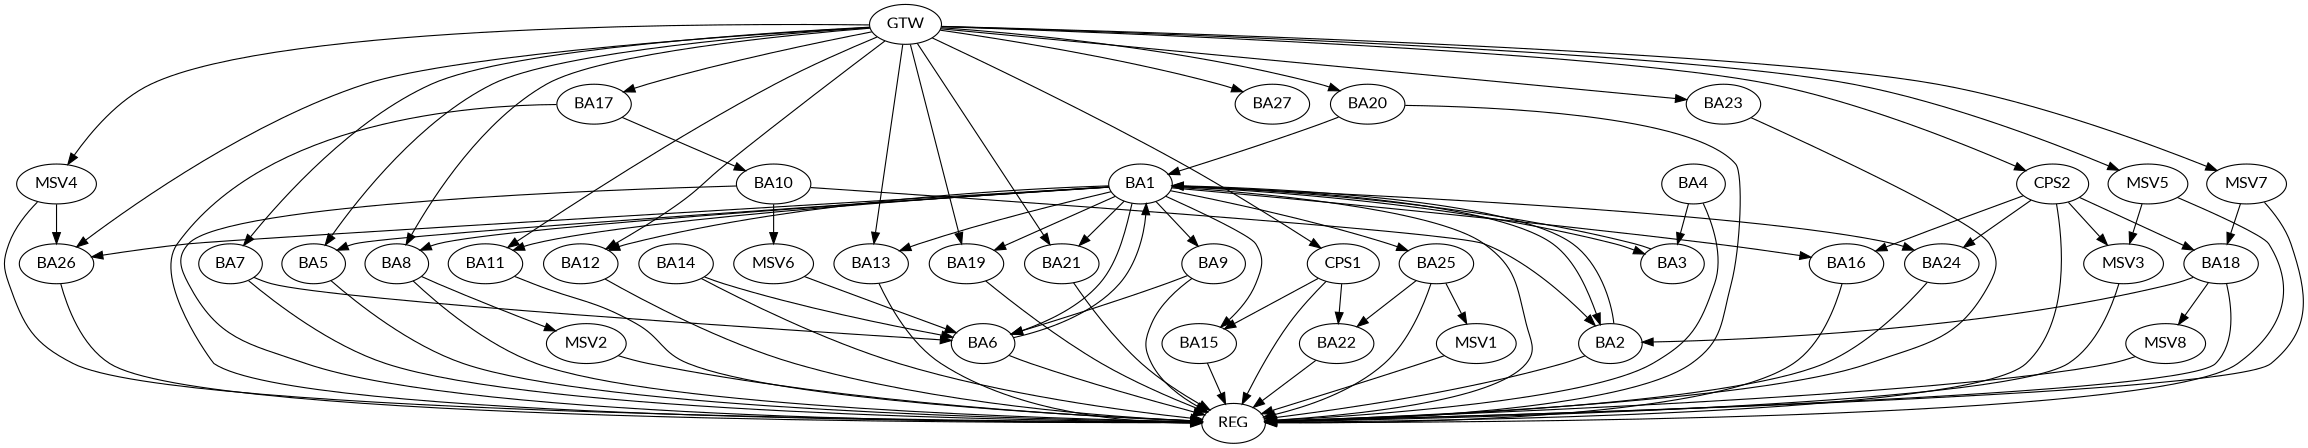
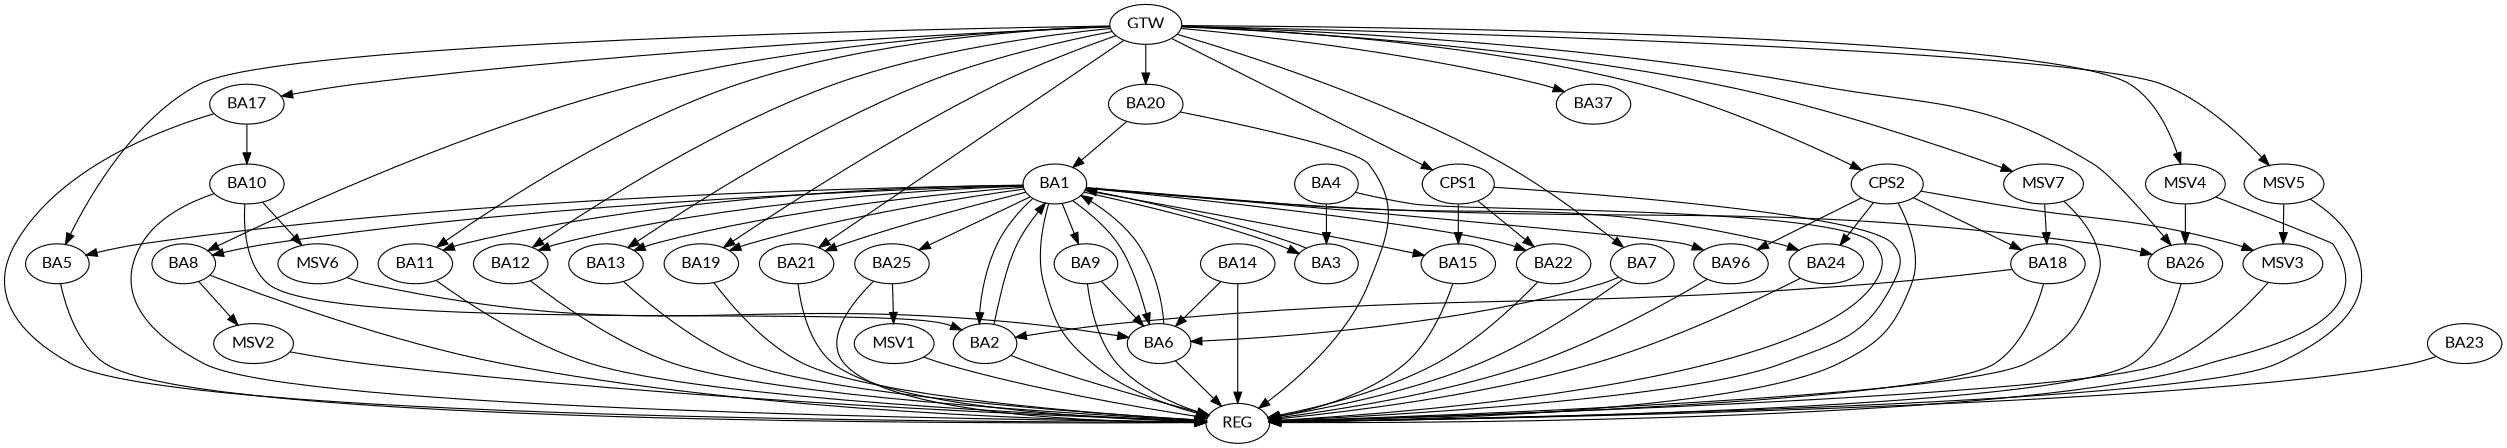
  strict digraph {
    fontname=Lato
    node [fontname=Lato]
    edge [fontname=Lato]
    n1 [label=BA1]
    n2 [label=BA2]
    n3 [label=BA3]
    n4 [label=BA5]
    n5 [label=BA6]
    n6 [label=BA8]
    n7 [label=BA9]
    n8 [label=BA11]
    n9 [label=BA12]
    n10 [label=BA13]
    n11 [label=BA15]
-   n12 [label=BA16]
+   n12 [label=BA96]
    n13 [label=BA19]
    n14 [label=BA21]
    n15 [label=BA22]
    n16 [label=BA24]
    n17 [label=BA25]
    n18 [label=BA26]
    n19 [label=REG]
    n20 [label=MSV2]
    n21 [label=MSV1]
    n22 [label=BA4]
    n23 [label=BA7]
    n24 [label=BA10]
    n25 [label=MSV6]
    n26 [label=BA14]
    n27 [label=BA17]
    n28 [label=BA18]
-   n29 [label=MSV8]
    n30 [label=BA20]
    n31 [label=BA23]
-   n32 [label=BA27]
+   n32 [label=BA37]
    n33 [label=CPS1]
    n34 [label=CPS2]
    n35 [label=MSV3]
    n36 [label=GTW]
    n37 [label=MSV4]
    n38 [label=MSV5]
    n39 [label=MSV7]
    n1 -> n2
    n1 -> n3
    n1 -> n4
    n1 -> n5
    n1 -> n6
    n1 -> n7
    n1 -> n8
    n1 -> n9
    n1 -> n10
    n1 -> n11
    n1 -> n12
    n1 -> n13
    n1 -> n14
-   n17 -> n15
+   n1 -> n15
    n1 -> n16
    n1 -> n17
    n1 -> n18
    n1 -> n19
    n2 -> n1
    n2 -> n19
    n3 -> n1
    n4 -> n19
    n5 -> n1
    n5 -> n19
    n6 -> n19
    n6 -> n20
    n7 -> n5
    n7 -> n19
    n8 -> n19
    n9 -> n19
    n10 -> n19
    n11 -> n19
    n12 -> n19
    n13 -> n19
    n14 -> n19
    n15 -> n19
    n16 -> n19
    n17 -> n19
    n17 -> n21
    n18 -> n19
    n20 -> n19
    n21 -> n19
    n22 -> n3
    n22 -> n19
    n23 -> n5
    n23 -> n19
    n24 -> n2
    n24 -> n19
    n24 -> n25
    n25 -> n5
    n26 -> n5
    n26 -> n19
    n27 -> n19
    n27 -> n24
    n28 -> n2
    n28 -> n19
-   n28 -> n29
-   n29 -> n19
    n30 -> n1
    n30 -> n19
    n31 -> n19
    n33 -> n11
    n33 -> n15
    n33 -> n19
    n34 -> n12
    n34 -> n16
    n34 -> n19
    n34 -> n28
    n34 -> n35
    n35 -> n19
    n36 -> n4
    n36 -> n6
    n36 -> n8
    n36 -> n9
    n36 -> n10
    n36 -> n13
    n36 -> n14
    n36 -> n18
    n36 -> n23
    n36 -> n27
    n36 -> n30
-   n36 -> n31
    n36 -> n32
    n36 -> n33
    n36 -> n34
    n36 -> n37
    n36 -> n38
    n36 -> n39
    n37 -> n18
    n37 -> n19
    n38 -> n19
    n38 -> n35
    n39 -> n19
    n39 -> n28
  }
